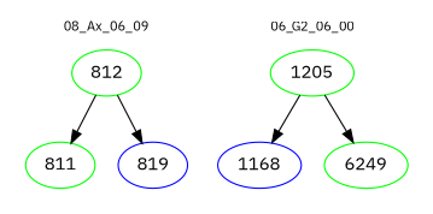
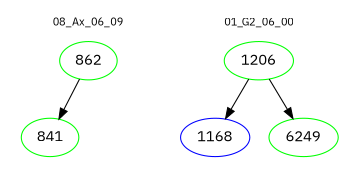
  digraph {
    fontname="IBM Plex Sans"
    node [color=green fontname="IBM Plex Sans"]
    edge [color=black fontname="IBM Plex Sans"]
-   n1 [label=812]
-   n2 [label=811]
-   n3 [color=blue label=819]
-   n4 [label=1205]
+   n1 [label=862]
+   n2 [label=841]
+   n4 [label=1206]
    n5 [color=blue label=1168]
    n6 [label=6249]
    subgraph cluster_1 {
      color=white
      fontsize=10
      label="08_Ax_06_09"
      n1
      n2
-     n3
    }
    subgraph cluster_2 {
      color=white
      fontsize=10
-     label="06_G2_06_00"
+     label="01_G2_06_00"
      n4
      n5
      n6
    }
    n1 -> n2
-   n1 -> n3
    n4 -> n5
    n4 -> n6
  }
